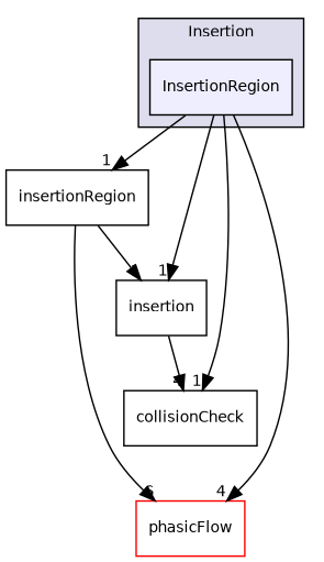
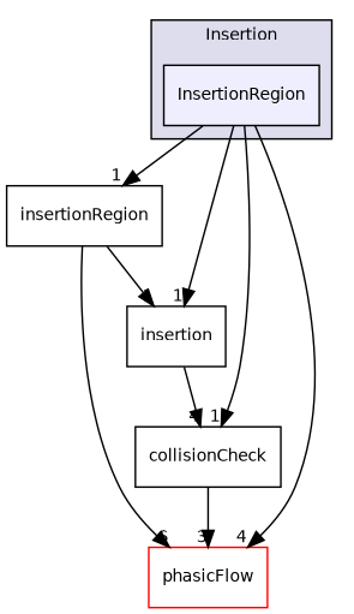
  digraph {
    compound=true
    node [fontname=Helvetica fontsize=10 shape=box]
    edge [headlabel=1 labeldistance=1.5 labelfontname=Helvetica labelfontsize=10]
    n1 [fillcolor="#eeeeff" label=InsertionRegion pencolor=black style=filled]
    n2 [label=insertionRegion]
    n3 [label=collisionCheck]
    n4 [label=insertion]
    n5 [color=red fillcolor=white label=phasicFlow style=filled]
    subgraph cluster_1 {
      bgcolor="#ddddee"
      fontname=Helvetica
      fontsize=10
      label=Insertion
      pencolor=black
      n1
    }
    n1 -> n2
    n1 -> n3
    n1 -> n4
    n1 -> n5 [headlabel=4]
    n2 -> n4
    n2 -> n5 [headlabel=6]
+   n3 -> n5 [headlabel=3]
    n4 -> n3 [headlabel=4]
  }
